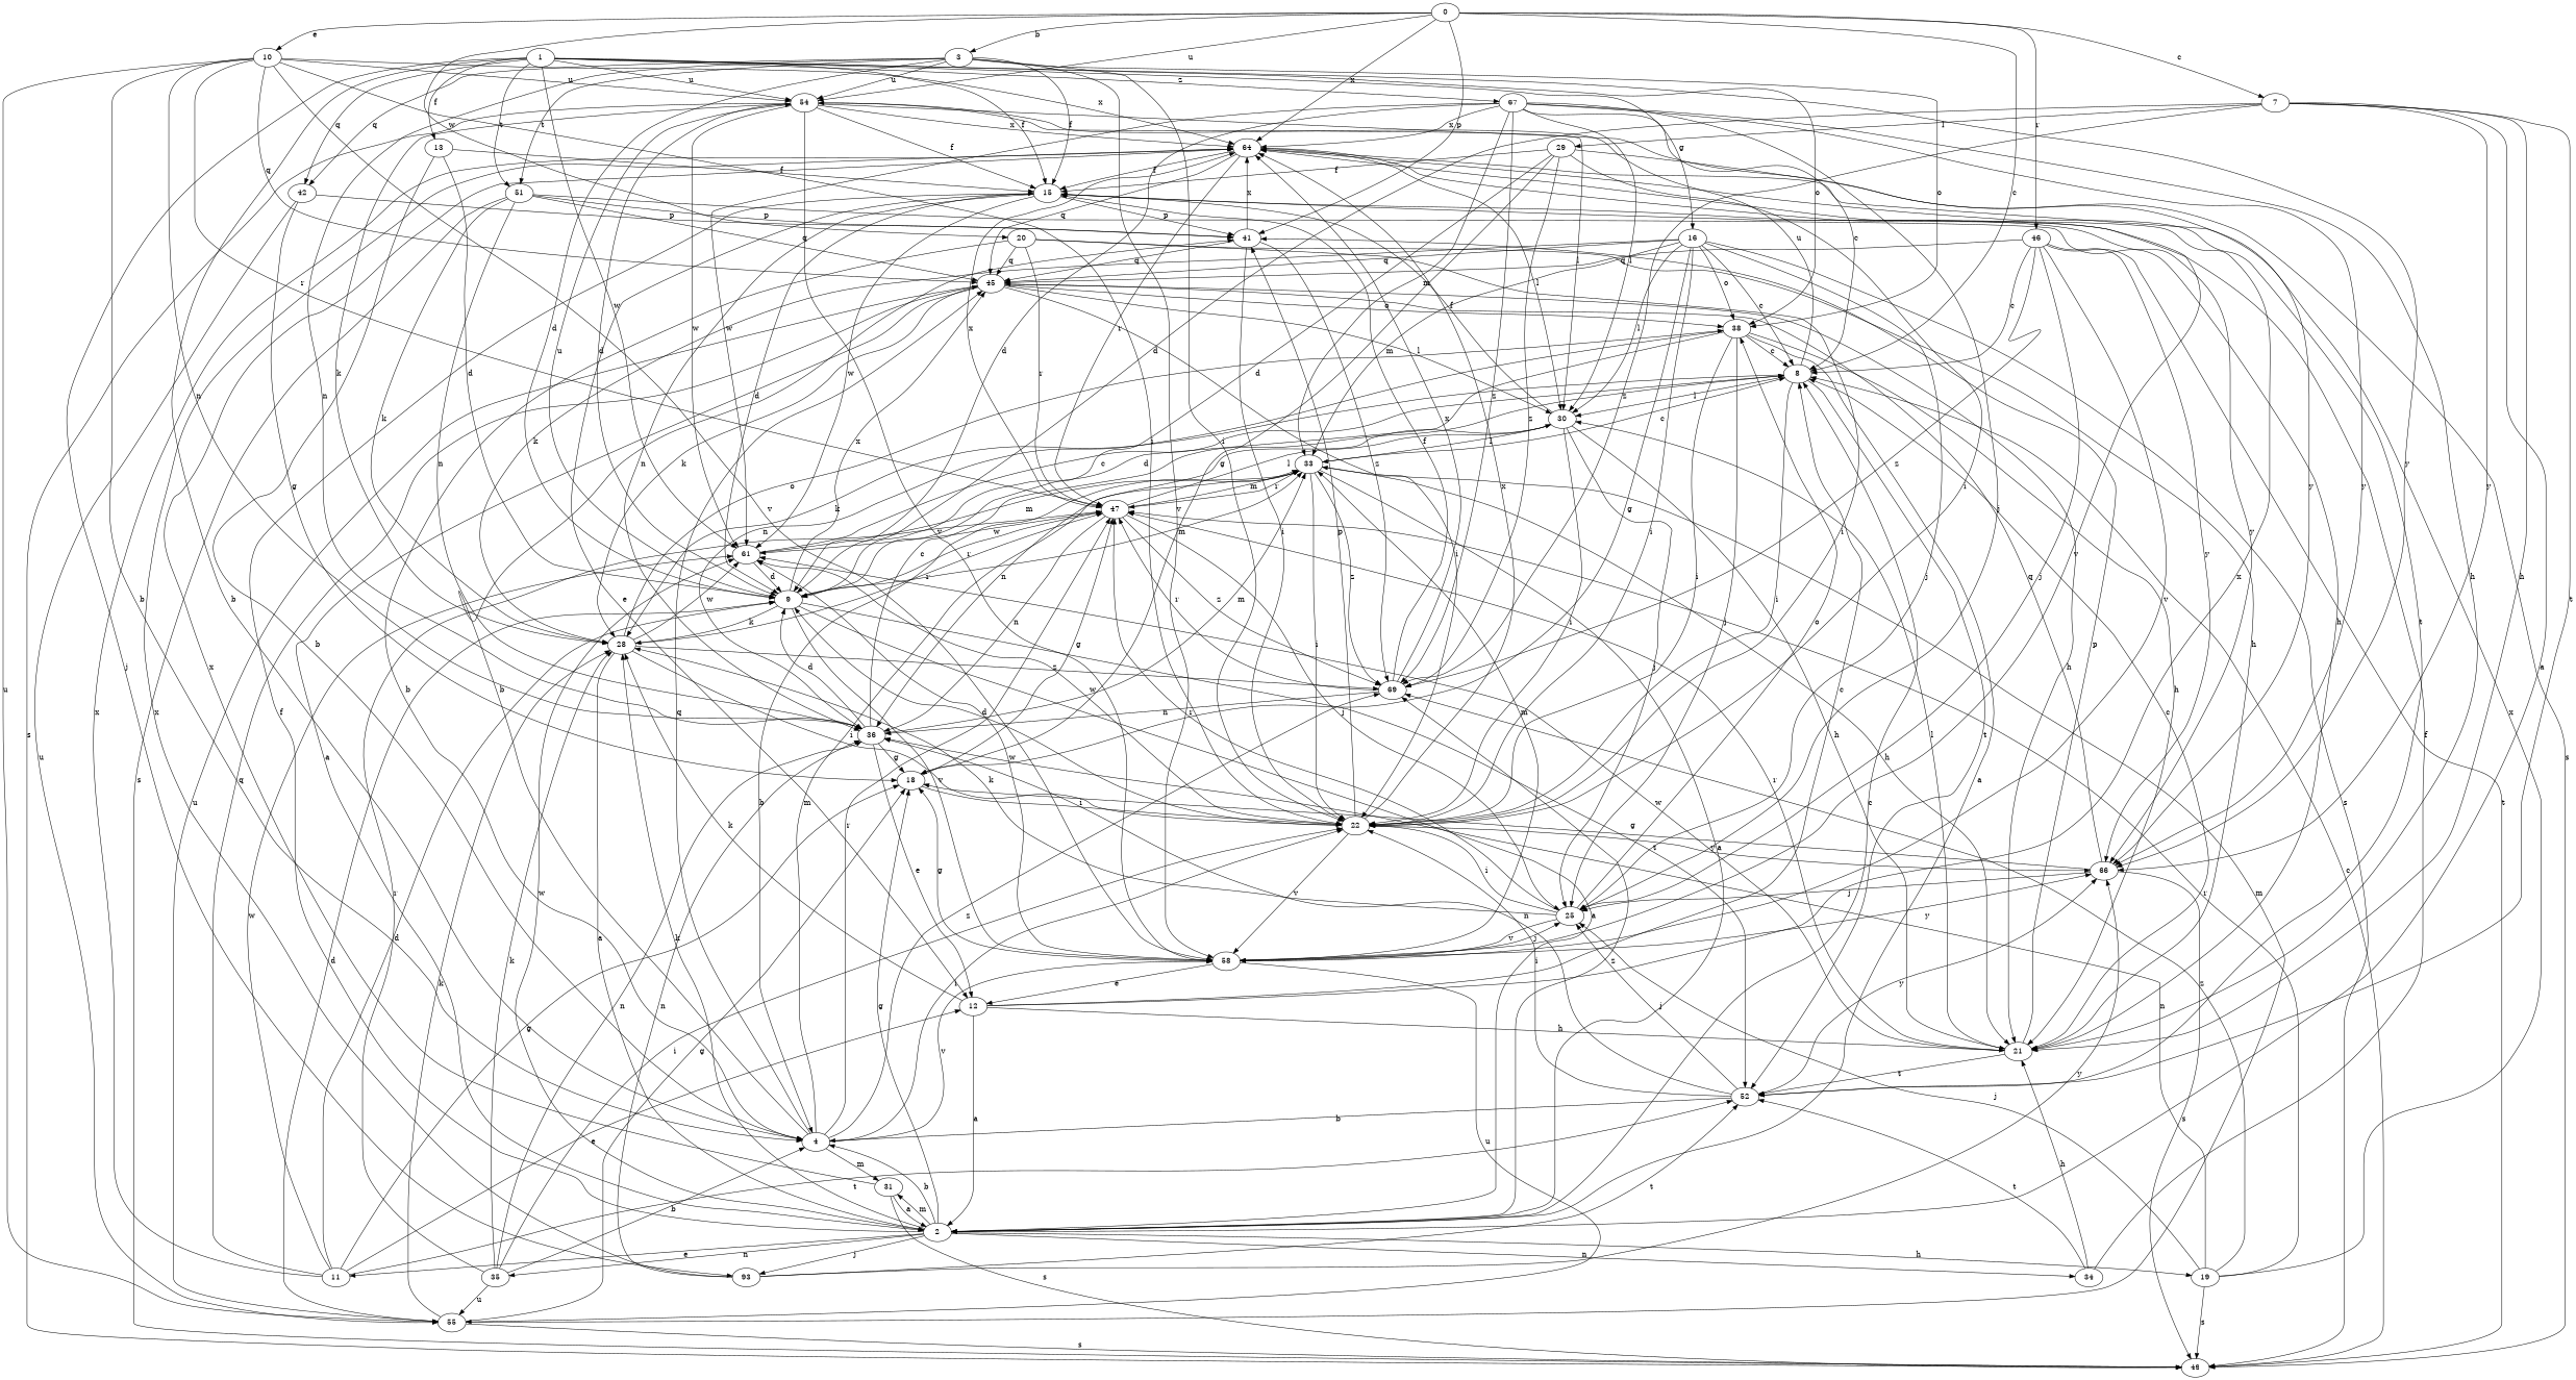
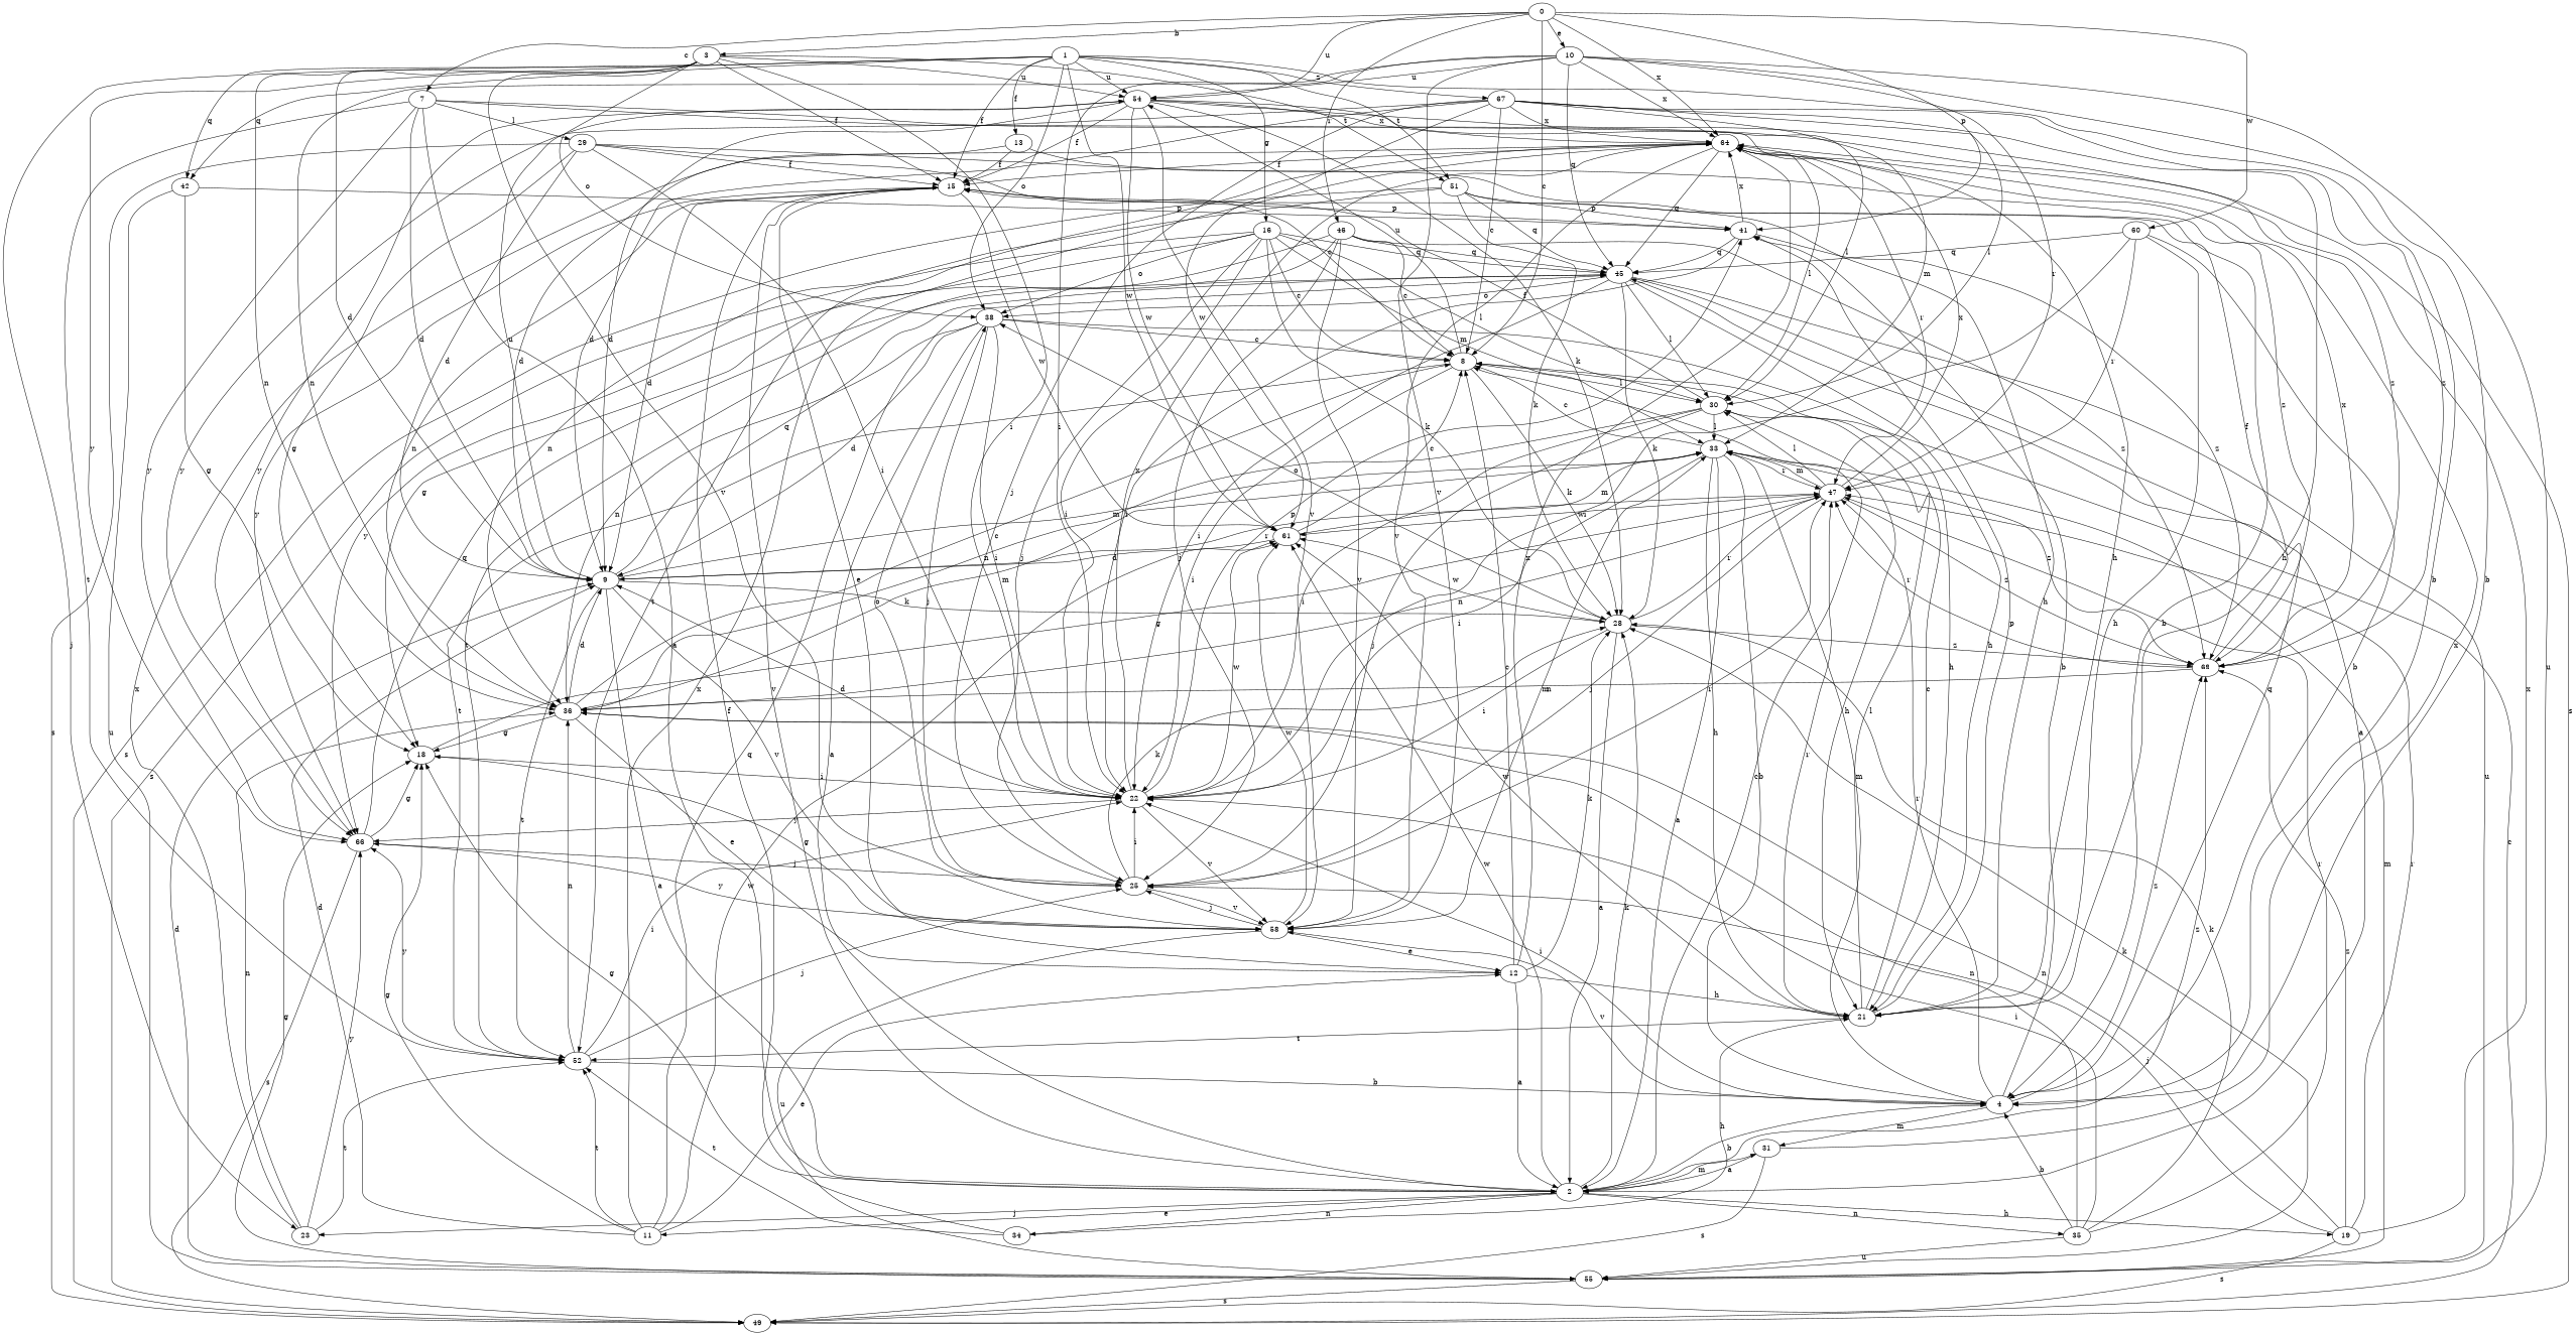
  strict digraph {
    0
    3
    7
    8
    10
    41
    46
    54
-   60 [label=20]
+   60
    64
    15
    38
    42
    51
    9
    22
    36
    58
    66
    2
    69
    21
    29
    52
    28
    30
    4
    45
    47
    55
    25
    61
    49
    1
    13
    16
-   23 [label=93]
+   23
    67
    31
    33
    12
    18
    11
    19
    34
    35
    0 -> 3 [label=b]
    0 -> 7 [label=c]
    0 -> 8 [label=c]
    0 -> 10 [label=e]
    0 -> 41 [label=p]
    0 -> 46 [label=r]
    0 -> 54 [label=u]
    0 -> 60 [label=w]
    0 -> 64 [label=x]
    3 -> 54 [label=u]
    3 -> 15 [label=f]
    3 -> 38 [label=o]
    3 -> 42 [label=q]
    3 -> 51 [label=t]
    3 -> 9 [label=d]
    3 -> 22 [label=i]
    3 -> 36 [label=n]
    3 -> 58 [label=v]
    7 -> 9 [label=d]
    7 -> 66 [label=y]
    7 -> 2 [label=a]
    7 -> 69 [label=z]
    7 -> 21 [label=h]
    7 -> 29 [label=l]
    7 -> 52 [label=t]
    8 -> 54 [label=u]
    8 -> 22 [label=i]
    8 -> 52 [label=t]
    8 -> 28 [label=k]
    8 -> 30 [label=l]
    10 -> 54 [label=u]
    10 -> 64 [label=x]
    10 -> 22 [label=i]
    10 -> 36 [label=n]
    10 -> 58 [label=v]
    10 -> 4 [label=b]
    10 -> 45 [label=q]
    10 -> 47 [label=r]
    10 -> 55 [label=u]
    41 -> 64 [label=x]
    41 -> 22 [label=i]
    41 -> 69 [label=z]
    41 -> 45 [label=q]
    46 -> 8 [label=c]
    46 -> 58 [label=v]
    46 -> 66 [label=y]
    46 -> 69 [label=z]
-   46 -> 49 [label=t]
+   46 -> 52 [label=t]
    46 -> 45 [label=q]
    46 -> 25 [label=j]
    54 -> 64 [label=x]
    54 -> 15 [label=f]
    54 -> 9 [label=d]
    54 -> 58 [label=v]
    54 -> 66 [label=y]
    54 -> 28 [label=k]
    54 -> 30 [label=l]
    54 -> 61 [label=w]
    54 -> 49 [label=s]
    60 -> 22 [label=i]
    60 -> 21 [label=h]
    60 -> 4 [label=b]
    60 -> 45 [label=q]
    60 -> 47 [label=r]
    64 -> 15 [label=f]
    64 -> 58 [label=v]
    64 -> 52 [label=t]
    64 -> 30 [label=l]
    64 -> 45 [label=q]
    64 -> 47 [label=r]
    15 -> 41 [label=p]
    15 -> 9 [label=d]
    15 -> 36 [label=n]
    15 -> 66 [label=y]
    15 -> 61 [label=w]
    15 -> 12 [label=e]
    38 -> 8 [label=c]
    38 -> 9 [label=d]
    38 -> 22 [label=i]
    38 -> 36 [label=n]
    38 -> 2 [label=a]
    38 -> 21 [label=h]
    38 -> 25 [label=j]
    42 -> 41 [label=p]
    42 -> 55 [label=u]
    42 -> 18 [label=g]
    51 -> 41 [label=p]
    51 -> 36 [label=n]
    51 -> 21 [label=h]
    51 -> 28 [label=k]
    51 -> 45 [label=q]
    51 -> 49 [label=s]
    9 -> 54 [label=u]
    9 -> 58 [label=v]
    9 -> 2 [label=a]
    9 -> 52 [label=t]
    9 -> 28 [label=k]
-   9 -> 45 [label=x]
+   9 -> 45 [label=q]
    9 -> 47 [label=r]
    9 -> 33 [label=m]
    22 -> 41 [label=p]
    22 -> 64 [label=x]
    22 -> 9 [label=d]
    22 -> 58 [label=v]
    22 -> 66 [label=y]
    22 -> 61 [label=w]
    36 -> 8 [label=c]
    36 -> 9 [label=d]
    36 -> 33 [label=m]
    36 -> 12 [label=e]
    36 -> 18 [label=g]
    58 -> 66 [label=y]
    58 -> 55 [label=u]
    58 -> 25 [label=j]
    58 -> 61 [label=w]
    58 -> 33 [label=m]
    58 -> 12 [label=e]
    58 -> 18 [label=g]
    66 -> 45 [label=q]
    66 -> 25 [label=j]
    66 -> 49 [label=s]
    66 -> 18 [label=g]
    2 -> 8 [label=c]
-   2 -> 15 [label=f]
+   2 -> 15 [label=v]
    2 -> 69 [label=z]
    2 -> 28 [label=k]
    2 -> 4 [label=b]
    2 -> 61 [label=w]
    2 -> 23 [label=j]
    2 -> 31 [label=m]
    2 -> 18 [label=g]
    2 -> 11 [label=e]
    2 -> 19 [label=h]
    2 -> 34 [label=n]
    2 -> 35 [label=n]
    69 -> 64 [label=x]
    69 -> 15 [label=f]
    69 -> 36 [label=n]
    69 -> 47 [label=r]
    21 -> 8 [label=c]
    21 -> 41 [label=p]
    21 -> 52 [label=t]
    21 -> 30 [label=l]
    21 -> 47 [label=r]
    21 -> 61 [label=w]
+   29 -> 8 [label=c]
    29 -> 15 [label=f]
    29 -> 9 [label=d]
    29 -> 22 [label=i]
    29 -> 69 [label=z]
    29 -> 49 [label=s]
    29 -> 18 [label=g]
    52 -> 22 [label=i]
    52 -> 36 [label=n]
    52 -> 66 [label=y]
    52 -> 4 [label=b]
    52 -> 25 [label=j]
    28 -> 38 [label=o]
    28 -> 22 [label=i]
    28 -> 2 [label=a]
    28 -> 69 [label=z]
    28 -> 47 [label=r]
    28 -> 61 [label=w]
    30 -> 15 [label=f]
    30 -> 22 [label=i]
    30 -> 36 [label=n]
    30 -> 21 [label=h]
    30 -> 25 [label=j]
    30 -> 33 [label=l]
    4 -> 41 [label=b]
    4 -> 22 [label=i]
    4 -> 58 [label=v]
    4 -> 69 [label=z]
    4 -> 45 [label=q]
    4 -> 47 [label=r]
    4 -> 31 [label=m]
    4 -> 33 [label=m]
    45 -> 38 [label=o]
    45 -> 22 [label=i]
    45 -> 2 [label=a]
    45 -> 21 [label=h]
    45 -> 28 [label=k]
    45 -> 30 [label=l]
    45 -> 55 [label=u]
    47 -> 64 [label=x]
    47 -> 36 [label=n]
    47 -> 69 [label=z]
    47 -> 30 [label=l]
    47 -> 25 [label=j]
    47 -> 61 [label=w]
    47 -> 33 [label=m]
    55 -> 9 [label=d]
    55 -> 28 [label=k]
    55 -> 49 [label=s]
    55 -> 33 [label=m]
    55 -> 18 [label=g]
    25 -> 38 [label=o]
    25 -> 22 [label=i]
    25 -> 58 [label=v]
    25 -> 28 [label=k]
    25 -> 47 [label=r]
    61 -> 8 [label=c]
    61 -> 9 [label=d]
    61 -> 33 [label=m]
    49 -> 8 [label=c]
    1 -> 54 [label=u]
    1 -> 15 [label=f]
    1 -> 38 [label=o]
    1 -> 42 [label=q]
    1 -> 51 [label=t]
    1 -> 66 [label=y]
    1 -> 4 [label=b]
    1 -> 61 [label=w]
    1 -> 13 [label=f]
    1 -> 16 [label=g]
    1 -> 23 [label=j]
    1 -> 67 [label=z]
    13 -> 15 [label=f]
    13 -> 9 [label=d]
    13 -> 4 [label=b]
    16 -> 8 [label=c]
    16 -> 38 [label=o]
    16 -> 22 [label=i]
    16 -> 28 [label=k]
    16 -> 30 [label=l]
    16 -> 45 [label=q]
    16 -> 25 [label=j]
    16 -> 49 [label=s]
    16 -> 33 [label=m]
    16 -> 18 [label=g]
    23 -> 64 [label=x]
    23 -> 36 [label=n]
    23 -> 66 [label=y]
    23 -> 52 [label=t]
    67 -> 8 [label=c]
    67 -> 64 [label=x]
    67 -> 9 [label=d]
    67 -> 66 [label=y]
    67 -> 69 [label=z]
    67 -> 21 [label=h]
    67 -> 30 [label=l]
    67 -> 25 [label=j]
    67 -> 61 [label=w]
    67 -> 33 [label=m]
    31 -> 64 [label=x]
    31 -> 2 [label=a]
    31 -> 49 [label=s]
    33 -> 8 [label=c]
    33 -> 22 [label=i]
    33 -> 2 [label=a]
    33 -> 69 [label=z]
    33 -> 21 [label=h]
    33 -> 4 [label=b]
    33 -> 47 [label=r]
    12 -> 8 [label=c]
    12 -> 64 [label=x]
    12 -> 2 [label=a]
    12 -> 21 [label=h]
    12 -> 28 [label=k]
    18 -> 22 [label=i]
    18 -> 47 [label=g]
    11 -> 64 [label=x]
    11 -> 9 [label=d]
    11 -> 52 [label=t]
    11 -> 45 [label=q]
    11 -> 61 [label=w]
    11 -> 12 [label=e]
    11 -> 18 [label=g]
    19 -> 64 [label=x]
    19 -> 36 [label=n]
    19 -> 69 [label=z]
    19 -> 47 [label=r]
    19 -> 25 [label=j]
    19 -> 49 [label=s]
    34 -> 15 [label=f]
    34 -> 21 [label=h]
    34 -> 52 [label=t]
    35 -> 22 [label=i]
    35 -> 36 [label=n]
    35 -> 28 [label=k]
    35 -> 4 [label=b]
    35 -> 47 [label=r]
    35 -> 55 [label=u]
  }
